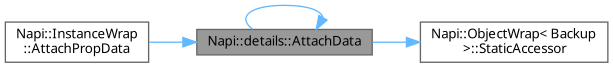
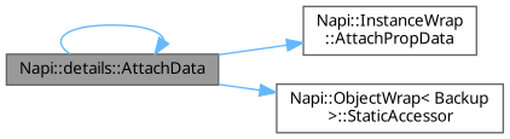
  digraph {
    fontname="Noto Sans"
    rankdir=RL
    node [color=grey40 fillcolor=white fontname="Noto Sans" fontsize=10 shape=box style=filled]
    edge [color=steelblue1 dir=back fontname="Noto Sans" fontsize=10 labelfontname=Helvetica labelfontsize=10 style=solid]
    n1 [color=gray40 fillcolor=grey60 fontcolor=black height=0.2 label="Napi::details::AttachData" width=0.4]
    n2 [height=0.2 label="Napi::InstanceWrap\l::AttachPropData" width=0.4]
    n3 [height=0.2 label="Napi::ObjectWrap\< Backup\l \>::StaticAccessor" width=0.4]
    n1 -> n1
-   n1 -> n2
+   n2 -> n1
    n3 -> n1
  }
